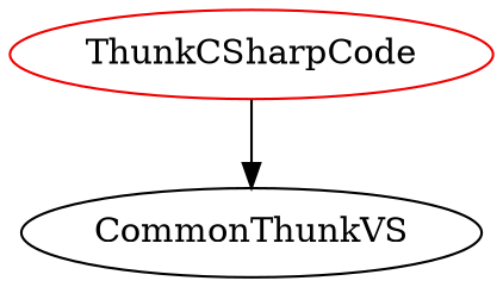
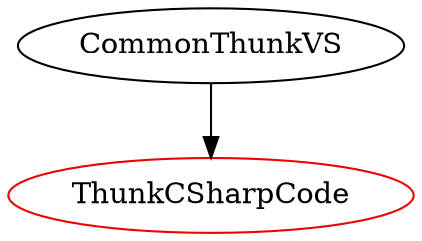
  digraph {
    n1 [color=red2 label=ThunkCSharpCode shape=oval]
    CommonThunkVS
-   n1 -> CommonThunkVS
+   CommonThunkVS -> n1
  }
